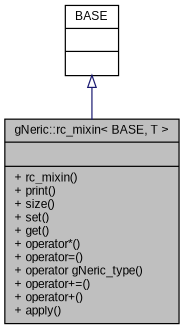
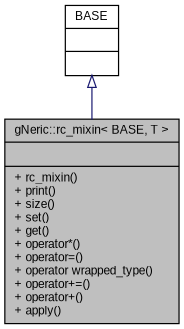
  digraph {
    fontname="Liberation Sans"
    node [color=black fontname="Liberation Sans" fontsize=10 shape=record]
-   n1 [fillcolor=grey75 fontcolor=black height=0.2 label="{gNeric::rc_mixin\< BASE, T \>\n||+ rc_mixin()\l+ print()\l+ size()\l+ set()\l+ get()\l+ operator*()\l+ operator=()\l+ operator gNeric_type()\l+ operator+=()\l+ operator+()\l+ apply()\l}" style=filled width=0.4]
+   n1 [fillcolor=grey75 fontcolor=black height=0.2 label="{gNeric::rc_mixin\< BASE, T \>\n||+ rc_mixin()\l+ print()\l+ size()\l+ set()\l+ get()\l+ operator*()\l+ operator=()\l+ operator wrapped_type()\l+ operator+=()\l+ operator+()\l+ apply()\l}" style=filled width=0.4]
    n2 [height=0.2 label="{BASE\n||}" width=0.4]
    n2 -> n1 [arrowtail=onormal color=midnightblue dir=back fontname="Liberation Sans" fontsize=10 labelfontname=Helvetica labelfontsize=10 style=solid]
  }
